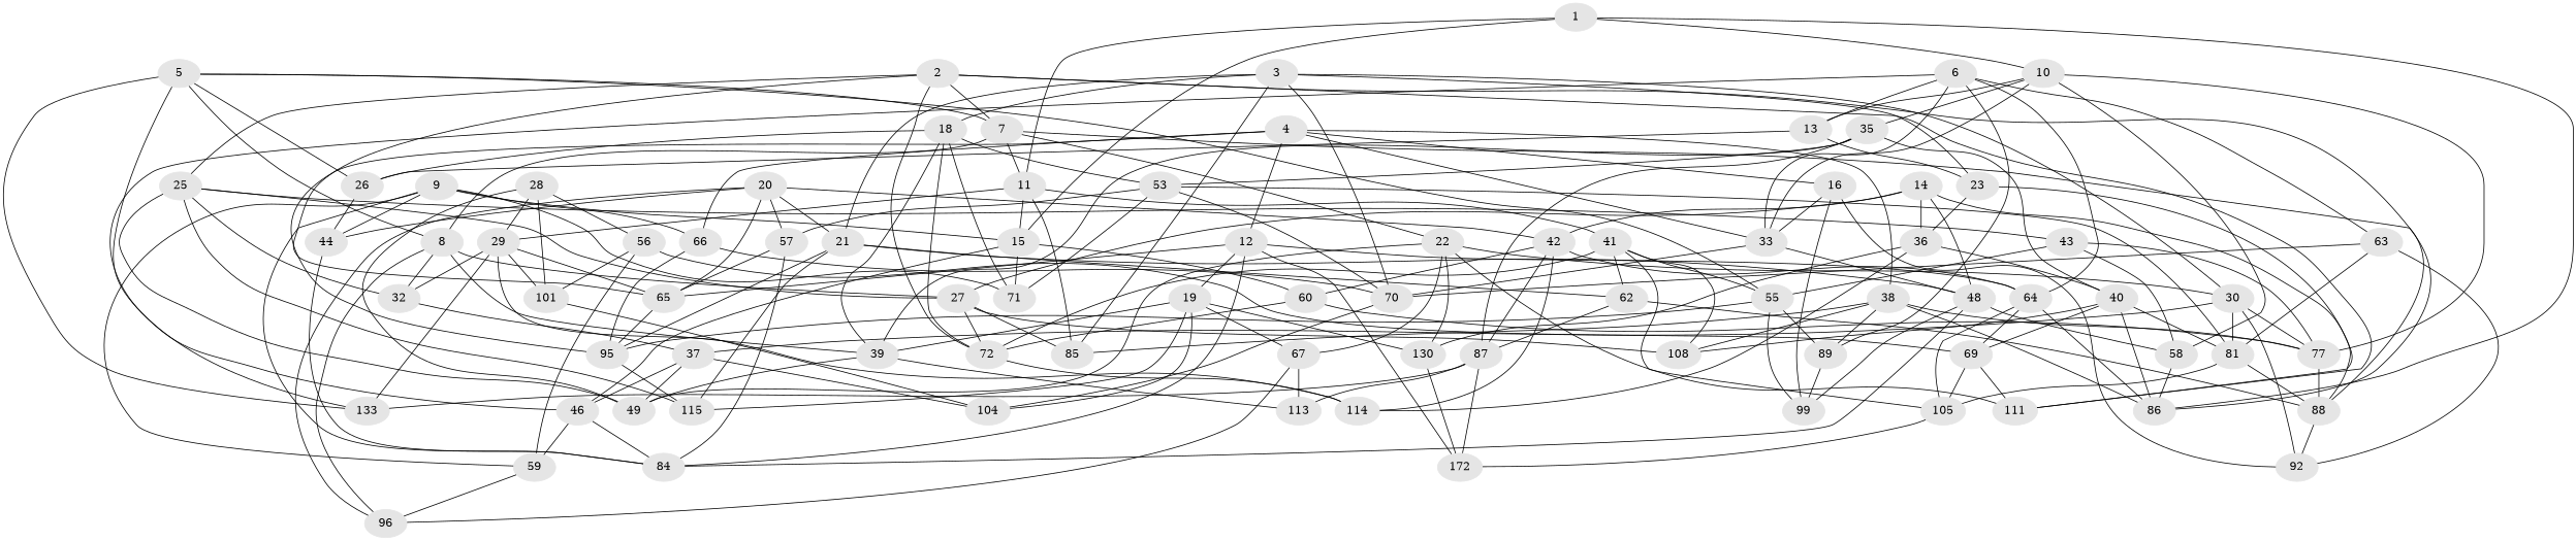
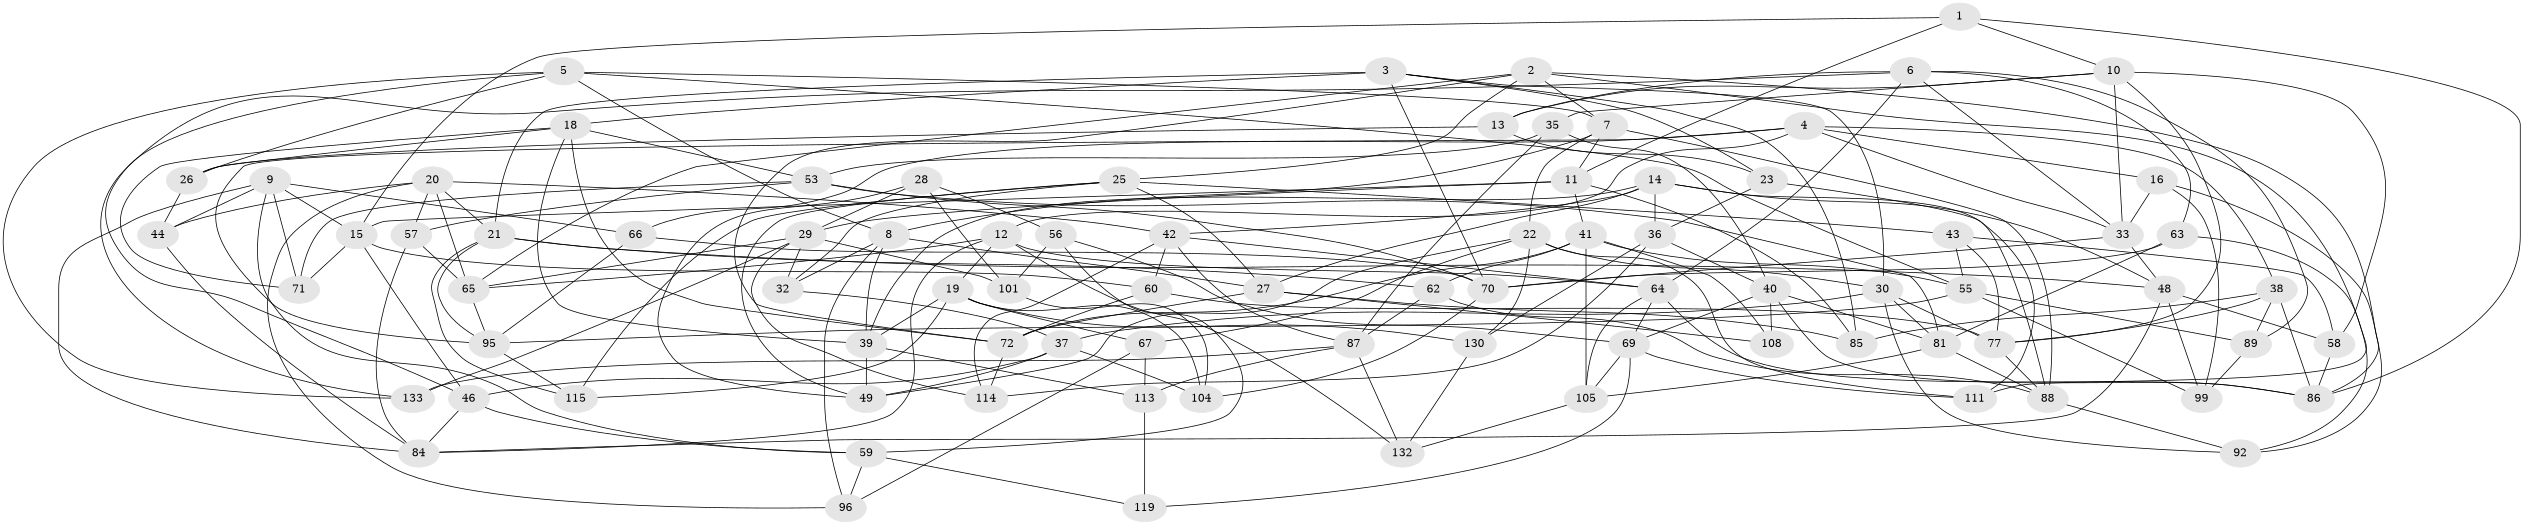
  graph {
    node [color=gray90 style=filled]
    10 [super="+121"]
    33 [super="+116"]
    13
    35
    58
    77 [super="+90"]
    1
    11 [super="+117"]
    15 [super="+24"]
    86 [super="+98"]
    85
    29 [super="+68"]
    41 [super="+97"]
    46 [super="+134"]
    71
    60 [super="+82"]
    2 [super="+124"]
    7 [super="+78"]
    25 [super="+34"]
    65 [super="+127"]
    72 [super="+79"]
    111
    8 [super="+74"]
    22 [super="+131"]
    88 [super="+109"]
    27 [super="+76"]
    32
    115
    49 [super="+120"]
    43
    95 [super="+103"]
    114
    3 [super="+107"]
    18 [super="+47"]
    21 [super="+54"]
    23
    30 [super="+80"]
    70 [super="+122"]
    26
    39 [super="+118"]
    53 [super="+129"]
    48 [super="+51"]
    62
    36 [super="+112"]
    92
    37 [super="+128"]
    81 [super="+123"]
    104
    4 [super="+83"]
    12 [super="+17"]
    16
    38 [super="+52"]
    66
    64 [super="+110"]
    84 [super="+126"]
    19 [super="+75"]
-   132 [label=172]
+   132
    99
    89
    108
    5 [super="+91"]
    55 [super="+93"]
    133
    96
    44
    59 [super="+100"]
    6 [super="+102"]
    63
    69 [super="+73"]
    105
    67
    130
    113
    9 [super="+125"]
+   119
    40 [super="+50"]
    87 [super="+106"]
    101
    14 [super="+94"]
    42 [super="+45"]
    57
    20 [super="+31"]
    28
    56
    10 -- 33
    10 -- 13
    10 -- 35
    10 -- 58
    10 -- 77
    33 -- 70
    33 -- 48
    13 -- 23
    13 -- 26
    35 -- 53
    35 -- 40
    35 -- 87
    58 -- 86
    77 -- 88
    1 -- 10
    1 -- 11
    1 -- 15
    1 -- 86
    11 -- 15
    11 -- 85
    11 -- 29
    11 -- 41
    15 -- 46
    15 -- 71
    15 -- 60
    29 -- 65
    29 -- 32
    29 -- 114
    29 -- 133
    29 -- 101
    41 -- 72
    41 -- 62
    41 -- 108
    41 -- 55
    41 -- 105
    46 -- 84
    46 -- 59 [weight=2]
    60 -- 77
    60 -- 72
    2 -- 86
    2 -- 7
    2 -- 25
    2 -- 65
    2 -- 72
    2 -- 111
    7 -- 11
    7 -- 8
    7 -- 22
    7 -- 88
    25 -- 27
    25 -- 32
    25 -- 115
    25 -- 49
    25 -- 43
    65 -- 95
    72 -- 114
    8 -- 27
    8 -- 32
    8 -- 39
    8 -- 96
    22 -- 111
    22 -- 49
    22 -- 30
    22 -- 67
    22 -- 130
    88 -- 92
    27 -- 85
    27 -- 72
    27 -- 108
    32 -- 37
    43 -- 58
    43 -- 77
    43 -- 55
    95 -- 115
    3 -- 85
    3 -- 18
    3 -- 21
    3 -- 23
    3 -- 30
    3 -- 70
    18 -- 71
    18 -- 72
    18 -- 26
    18 -- 39
    18 -- 53
    21 -- 115
    21 -- 95
    21 -- 48
    21 -- 62
    23 -- 111
    23 -- 36
    30 -- 77
    30 -- 92
    30 -- 37
    30 -- 81
    70 -- 104
    26 -- 44
    39 -- 49
    39 -- 113
    53 -- 71
    53 -- 70
    53 -- 81
    53 -- 57
    48 -- 58
    48 -- 84
    48 -- 99
    62 -- 88
    62 -- 87
    36 -- 114
    36 -- 130
    36 -- 40
    37 -- 46
    37 -- 49
    37 -- 104
    81 -- 88
    81 -- 105
    4 -- 33
    4 -- 95
    4 -- 12
    4 -- 16
    4 -- 38
    4 -- 66
    12 -- 65
    12 -- 64
    12 -- 84
    12 -- 19
    12 -- 132
    16 -- 33
    16 -- 92
    16 -- 99
    38 -- 77
    38 -- 86
    38 -- 85
    38 -- 89
-   38 -- 108
    66 -- 95
    66 -- 70
    64 -- 86
    64 -- 69
    64 -- 105
    19 -- 115
    19 -- 39
    19 -- 104
    19 -- 67
    19 -- 130
    89 -- 99
    5 -- 46
    5 -- 7
    5 -- 8
    5 -- 26
    5 -- 55
    5 -- 133
    55 -- 95
    55 -- 99
    55 -- 89
    44 -- 84
    59 -- 96
+   59 -- 119
    6 -- 33
    6 -- 13
    6 -- 64
    6 -- 89
    6 -- 133
    6 -- 63
    63 -- 70
    63 -- 92
    63 -- 81
    69 -- 111
    69 -- 105
+   69 -- 119
    105 -- 132
    67 -- 96
    67 -- 113
    130 -- 132
+   113 -- 119
    9 -- 15
    9 -- 71
    9 -- 66
    9 -- 84
    9 -- 44
    9 -- 59
    40 -- 86
    40 -- 81
    40 -- 108
    40 -- 69
    87 -- 132
    87 -- 133
    87 -- 113
    101 -- 104
    14 -- 88
    14 -- 27
-   35 -- 39
+   14 -- 39
    14 -- 48
    14 -- 36
    14 -- 42
    42 -- 60
    42 -- 114
    42 -- 64
    42 -- 87
    57 -- 65
    57 -- 84
    20 -- 65
    20 -- 21
    20 -- 96
    20 -- 44
    20 -- 42
    20 -- 57
    28 -- 29
    28 -- 49
    28 -- 101
    28 -- 56
    56 -- 59
    56 -- 69
    56 -- 101
  }
